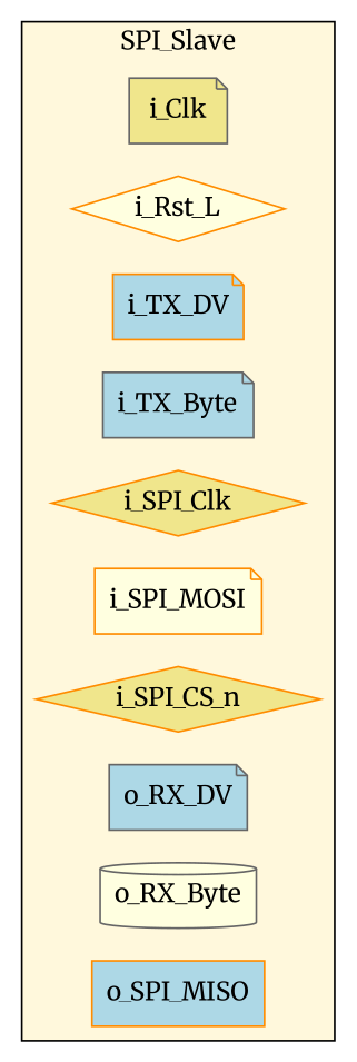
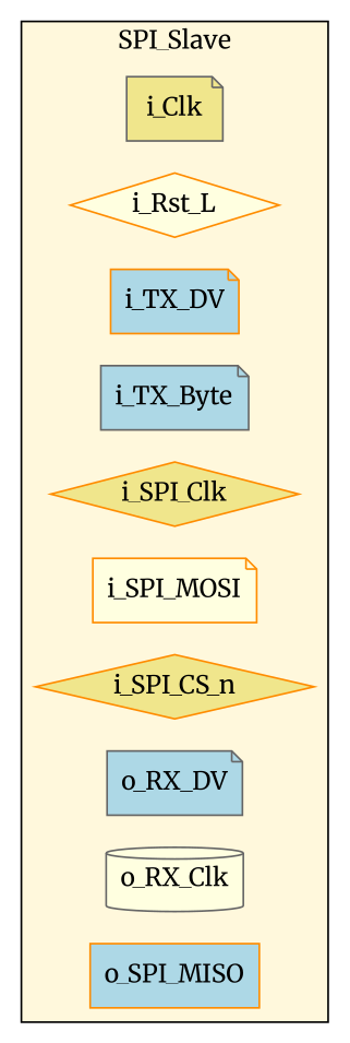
  digraph {
    rankdir=LR
    fontname=Merriweather
    node [fillcolor=lightblue rank=0 shape=note style=filled color=darkorange fontname=Merriweather]
    n1 [fillcolor=khaki label=i_Clk color=gray40]
    n2 [fillcolor=lightyellow label=i_Rst_L shape=diamond]
    n3 [label=i_TX_DV]
    n4 [label=i_TX_Byte color=gray40]
    n5 [fillcolor=khaki label=i_SPI_Clk shape=diamond]
    n6 [fillcolor=lightyellow label=i_SPI_MOSI]
    n7 [fillcolor=khaki label=i_SPI_CS_n shape=diamond]
    n8 [label=o_RX_DV rank=1000 color=gray40]
-   n9 [fillcolor=lightyellow label=o_RX_Byte rank=1000 shape=cylinder color=gray40]
+   n9 [fillcolor=lightyellow label=o_RX_Clk rank=1000 shape=cylinder color=gray40]
    n10 [label=o_SPI_MISO rank=1000 shape=box]
    subgraph cluster_1 {
      bgcolor="#FFF8DC"
      label=SPI_Slave
      n1
      n2
      n3
      n4
      n5
      n6
      n7
      n8
      n9
      n10
    }
  }
